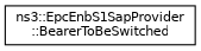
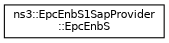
  digraph {
    rankdir=LR
-   n1 [color=black fillcolor=white fontname=Helvetica fontsize=10 height=0.2 label="ns3::EpcEnbS1SapProvider\l::BearerToBeSwitched" shape=record style=filled width=0.4]
+   n1 [color=black fillcolor=white fontname=Helvetica fontsize=10 height=0.2 label="ns3::EpcEnbS1SapProvider\l::EpcEnbS" shape=record style=filled width=0.4]
  }
